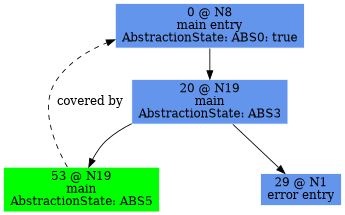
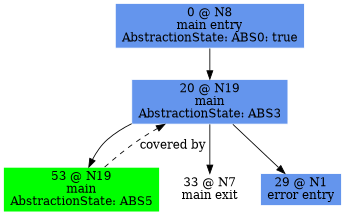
  digraph {
    node [color=white fillcolor=cornflowerblue shape=box style=filled]
    n1 [label="0 @ N8\nmain entry\nAbstractionState: ABS0: true\n"]
    n2 [label="20 @ N19\nmain\nAbstractionState: ABS3\n"]
    n3 [fillcolor=green label="53 @ N19\nmain\nAbstractionState: ABS5\n"]
+   n4 [label="33 @ N7\nmain exit\n" fillcolor=""]
    n5 [label="29 @ N1\nerror entry\n"]
    n1 -> n2
    n2 -> n3
+   n2 -> n4
    n2 -> n5
-   n3 -> n1 [label="covered by" style=dashed weight=0]
+   n3 -> n2 [label="covered by" style=dashed weight=0]
  }
